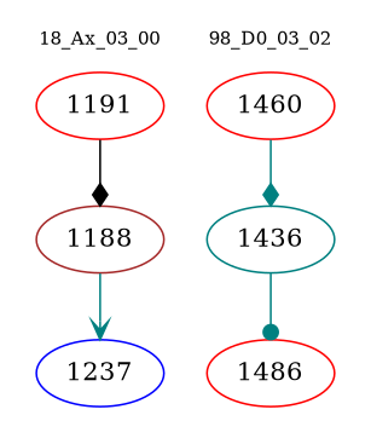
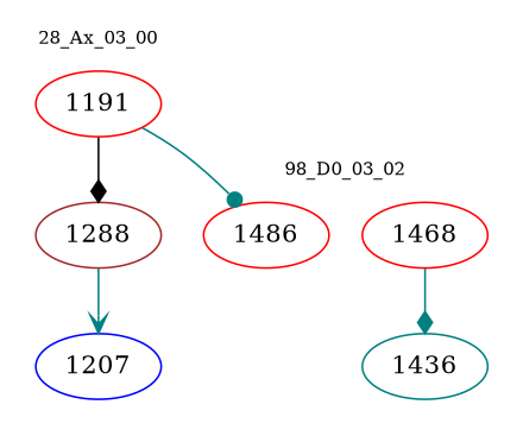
  digraph {
    node [color=red]
    edge [arrowhead=diamond color=teal]
    n1 [label=1191]
-   n2 [color=brown label=1188]
-   n3 [color=blue label=1237]
-   n4 [label=1460]
+   n2 [color=brown label=1288]
+   n3 [color=blue label=1207]
+   n4 [label=1468]
    n5 [color=teal label=1436]
    n6 [label=1486]
    subgraph cluster_1 {
      color=white
      fontsize=10
-     label="18_Ax_03_00"
+     label="28_Ax_03_00"
      n1
      n2
      n3
    }
    subgraph cluster_2 {
      color=white
      fontsize=10
      label="98_D0_03_02"
      n4
      n5
      n6
    }
    n1 -> n2 [color=black]
    n2 -> n3 [arrowhead=vee]
    n4 -> n5
-   n5 -> n6 [arrowhead=dot]
+   n1 -> n6 [arrowhead=dot]
  }
